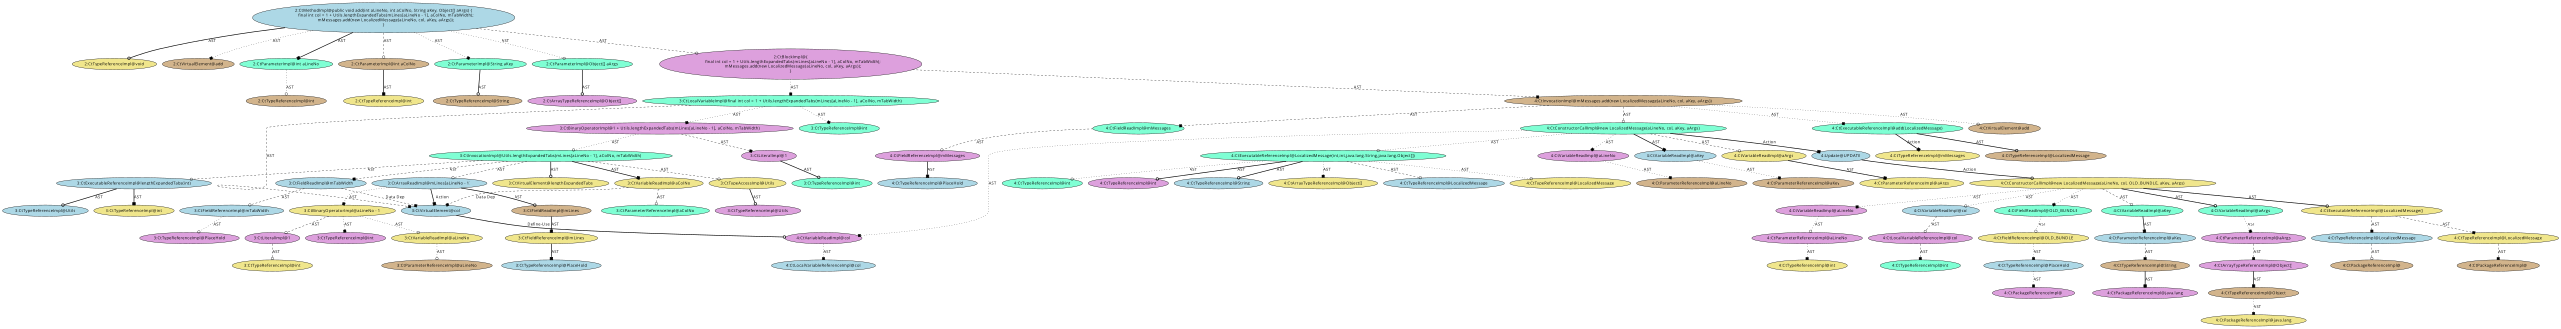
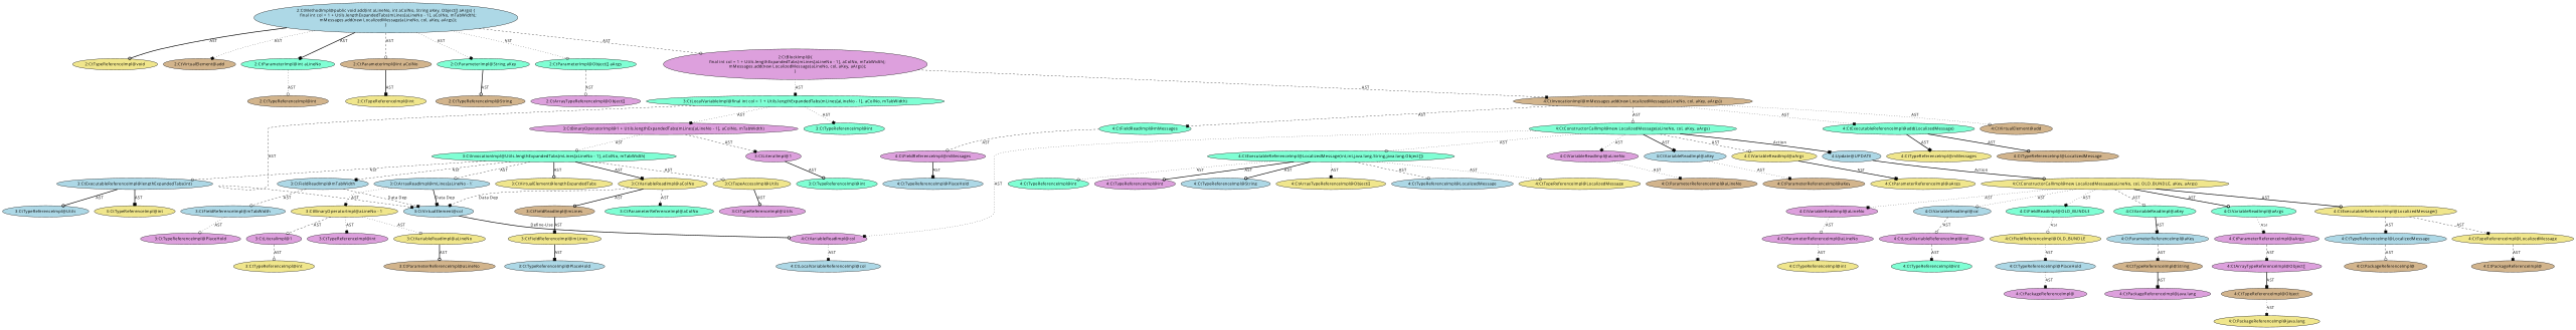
  digraph {
    fontname="Open Sans"
    node [fillcolor=khaki fontname="Open Sans" shape=ellipse style=filled]
    edge [arrowhead=box fontname="Open Sans" style=dotted]
    n1 [label="2:CtTypeReferenceImpl@void"]
    n2 [fillcolor=tan label="2:CtVirtualElement@add"]
    n3 [fillcolor=aquamarine label="2:CtParameterImpl@int aLineNo"]
    n4 [fillcolor=tan label="2:CtTypeReferenceImpl@int"]
    n5 [fillcolor=tan label="2:CtParameterImpl@int aColNo"]
    n6 [label="2:CtTypeReferenceImpl@int"]
    n7 [fillcolor=aquamarine label="2:CtParameterImpl@String aKey"]
    n8 [fillcolor=tan label="2:CtTypeReferenceImpl@String"]
    n9 [fillcolor=aquamarine label="2:CtParameterImpl@Object[] aArgs"]
    n10 [fillcolor=plum label="2:CtArrayTypeReferenceImpl@Object[]"]
    n11 [fillcolor=aquamarine label="3:CtTypeReferenceImpl@int"]
    n12 [fillcolor=plum label="3:CtLiteralImpl@1"]
    n13 [fillcolor=aquamarine label="3:CtTypeReferenceImpl@int"]
    n14 [fillcolor=lightblue label="3:CtExecutableReferenceImpl@lengthExpandedTabs(int)"]
    n15 [fillcolor=lightblue label="3:CtTypeReferenceImpl@Utils"]
    n16 [label="3:CtTypeReferenceImpl@int"]
    n17 [label="3:CtVirtualElement@lengthExpandedTabs"]
    n18 [label="3:CtTypeAccessImpl@Utils"]
    n19 [fillcolor=plum label="3:CtTypeReferenceImpl@Utils"]
    n20 [label="3:CtFieldReferenceImpl@mLines"]
    n21 [fillcolor=lightblue label="3:CtTypeReferenceImpl@PlaceHold"]
    n22 [fillcolor=tan label="3:CtFieldReadImpl@mLines"]
    n23 [label="3:CtVariableReadImpl@aLineNo"]
    n24 [fillcolor=tan label="3:CtParameterReferenceImpl@aLineNo"]
    n25 [fillcolor=plum label="3:CtLiteralImpl@1"]
    n26 [label="3:CtTypeReferenceImpl@int"]
    n27 [label="3:CtBinaryOperatorImpl@aLineNo - 1"]
    n28 [fillcolor=plum label="3:CtTypeReferenceImpl@int"]
    n29 [fillcolor=lightblue label="3:CtArrayReadImpl@mLines[aLineNo - 1]"]
    n30 [fillcolor=lightblue label="3:CtVirtualElement@col"]
    n31 [fillcolor=plum label="4:CtVariableReadImpl@col"]
    n32 [label="3:CtVariableReadImpl@aColNo"]
    n33 [fillcolor=aquamarine label="3:CtParameterReferenceImpl@aColNo"]
    n34 [fillcolor=lightblue label="3:CtFieldReferenceImpl@mTabWidth"]
    n35 [fillcolor=plum label="3:CtTypeReferenceImpl@PlaceHold"]
    n36 [fillcolor=lightblue label="3:CtFieldReadImpl@mTabWidth"]
    n37 [fillcolor=aquamarine label="3:CtInvocationImpl@Utils.lengthExpandedTabs(mLines[aLineNo - 1], aColNo, mTabWidth)"]
    n38 [fillcolor=plum label="3:CtBinaryOperatorImpl@1 + Utils.lengthExpandedTabs(mLines[aLineNo - 1], aColNo, mTabWidth)"]
    n39 [fillcolor=lightblue label="4:CtLocalVariableReferenceImpl@col"]
    n40 [fillcolor=aquamarine label="3:CtLocalVariableImpl@final int col = 1 + Utils.lengthExpandedTabs(mLines[aLineNo - 1], aColNo, mTabWidth)"]
    n41 [fillcolor=aquamarine label="4:CtExecutableReferenceImpl@add(LocalizedMessage)"]
    n42 [label="4:CtTypeReferenceImpl@mMessages"]
    n43 [fillcolor=tan label="4:CtTypeReferenceImpl@LocalizedMessage"]
    n44 [fillcolor=tan label="4:CtVirtualElement@add"]
    n45 [fillcolor=plum label="4:CtFieldReferenceImpl@mMessages"]
    n46 [fillcolor=lightblue label="4:CtTypeReferenceImpl@PlaceHold"]
    n47 [fillcolor=aquamarine label="4:CtFieldReadImpl@mMessages"]
    n48 [fillcolor=aquamarine label="4:CtExecutableReferenceImpl@LocalizedMessage(int,int,java.lang.String,java.lang.Object[])"]
    n49 [fillcolor=lightblue label="4:CtTypeReferenceImpl@LocalizedMessage"]
    n50 [label="4:CtTypeReferenceImpl@LocalizedMessage"]
    n51 [fillcolor=aquamarine label="4:CtTypeReferenceImpl@int"]
    n52 [fillcolor=plum label="4:CtTypeReferenceImpl@int"]
    n53 [fillcolor=lightblue label="4:CtTypeReferenceImpl@String"]
    n54 [label="4:CtArrayTypeReferenceImpl@Object[]"]
    n55 [fillcolor=plum label="4:CtVariableReadImpl@aLineNo"]
    n56 [fillcolor=tan label="4:CtParameterReferenceImpl@aLineNo"]
    n57 [fillcolor=lightblue label="4:CtVariableReadImpl@aKey"]
    n58 [fillcolor=tan label="4:CtParameterReferenceImpl@aKey"]
    n59 [label="4:CtVariableReadImpl@aArgs"]
    n60 [label="4:CtParameterReferenceImpl@aArgs"]
    n61 [fillcolor=aquamarine label="4:CtConstructorCallImpl@new LocalizedMessage(aLineNo, col, aKey, aArgs)"]
    n62 [fillcolor=lightblue label="4:Update@UPDATE"]
    n63 [label="4:CtConstructorCallImpl@new LocalizedMessage(aLineNo, col, OLD_BUNDLE, aKey, aArgs)"]
    n64 [fillcolor=tan label="4:CtInvocationImpl@mMessages.add(new LocalizedMessage(aLineNo, col, aKey, aArgs))"]
    n65 [fillcolor=plum label="2:CtBlockImpl@\{\n    final int col = 1 + Utils.lengthExpandedTabs(mLines[aLineNo - 1], aColNo, mTabWidth);\n    mMessages.add(new LocalizedMessage(aLineNo, col, aKey, aArgs));\n\}"]
    n66 [fillcolor=lightblue label="2:CtMethodImpl@public void add(int aLineNo, int aColNo, String aKey, Object[] aArgs) \{\n    final int col = 1 + Utils.lengthExpandedTabs(mLines[aLineNo - 1], aColNo, mTabWidth);\n    mMessages.add(new LocalizedMessage(aLineNo, col, aKey, aArgs));\n\}"]
    n67 [label="4:CtExecutableReferenceImpl@LocalizedMessage()"]
    n68 [fillcolor=plum label="4:CtVariableReadImpl@aLineNo"]
    n69 [fillcolor=lightblue label="4:CtVariableReadImpl@col"]
    n70 [fillcolor=aquamarine label="4:CtFieldReadImpl@OLD_BUNDLE"]
    n71 [fillcolor=aquamarine label="4:CtVariableReadImpl@aKey"]
    n72 [fillcolor=aquamarine label="4:CtVariableReadImpl@aArgs"]
    n73 [fillcolor=tan label="4:CtPackageReferenceImpl@"]
    n74 [fillcolor=lightblue label="4:CtTypeReferenceImpl@LocalizedMessage"]
    n75 [fillcolor=tan label="4:CtPackageReferenceImpl@"]
    n76 [label="4:CtTypeReferenceImpl@LocalizedMessage"]
    n77 [label="4:CtTypeReferenceImpl@int"]
    n78 [fillcolor=plum label="4:CtParameterReferenceImpl@aLineNo"]
    n79 [fillcolor=aquamarine label="4:CtTypeReferenceImpl@int"]
    n80 [fillcolor=plum label="4:CtLocalVariableReferenceImpl@col"]
    n81 [fillcolor=plum label="4:CtPackageReferenceImpl@"]
    n82 [fillcolor=lightblue label="4:CtTypeReferenceImpl@PlaceHold"]
    n83 [label="4:CtFieldReferenceImpl@OLD_BUNDLE"]
    n84 [fillcolor=plum label="4:CtPackageReferenceImpl@java.lang"]
    n85 [fillcolor=tan label="4:CtTypeReferenceImpl@String"]
    n86 [fillcolor=lightblue label="4:CtParameterReferenceImpl@aKey"]
    n87 [label="4:CtPackageReferenceImpl@java.lang"]
    n88 [fillcolor=tan label="4:CtTypeReferenceImpl@Object"]
    n89 [fillcolor=plum label="4:CtArrayTypeReferenceImpl@Object[]"]
    n90 [fillcolor=plum label="4:CtParameterReferenceImpl@aArgs"]
    n3 -> n4 [arrowhead=odot label=AST]
    n5 -> n6 [label=AST style=bold]
    n7 -> n8 [arrowhead=odot label=AST style=bold]
-   n9 -> n10 [arrowhead=odot label=AST style=bold]
+   n9 -> n10 [arrowhead=odot label=AST style=dashed]
    n12 -> n13 [arrowhead=odot label=AST style=bold]
    n14 -> n15 [arrowhead=odot label=AST style=bold]
    n14 -> n16 [label=AST style=bold]
    n18 -> n19 [arrowhead=odot label=AST style=bold]
    n20 -> n21 [label=AST style=bold]
    n22 -> n20 [label=AST style=bold]
-   n23 -> n24 [arrowhead=odot label=AST]
+   n23 -> n24 [arrowhead=odot label=AST style=bold]
    n25 -> n26 [arrowhead=odot label=AST style=dashed]
    n27 -> n23 [arrowhead=odot label=AST]
    n27 -> n25 [arrowhead=odot label=AST style=dashed]
    n27 -> n28 [label=AST]
-   n29 -> n22 [arrowhead=odot label=AST style=bold]
+   n32 -> n22 [arrowhead=odot label=AST style=bold]
    n29 -> n27 [label=AST]
-   n29 -> n30 [label=Action style=bold]
+   n29 -> n30 [label="Data Dep" style=bold]
    n30 -> n31 [arrowhead=odot label="Define-Use" style=bold]
    n31 -> n39 [label=AST]
    n32 -> n30 [label="Data Dep" style=dashed]
-   n32 -> n33 [arrowhead=odot label=AST style=dashed]
+   n32 -> n33 [label=AST style=dashed]
    n34 -> n35 [arrowhead=odot label=AST]
    n36 -> n30 [label="Data Dep" style=dashed]
    n36 -> n34 [arrowhead=odot label=AST style=dashed]
    n37 -> n14 [arrowhead=odot label=AST style=dashed]
    n37 -> n17 [arrowhead=odot label=AST style=bold]
    n37 -> n18 [arrowhead=odot label=AST style=dashed]
    n37 -> n29 [arrowhead=odot label=AST style=dashed]
    n37 -> n32 [label=AST style=bold]
    n37 -> n36 [label=AST style=dashed]
    n38 -> n12 [label=AST style=dashed]
    n38 -> n37 [arrowhead=odot label=AST]
    n40 -> n11 [label=AST]
    n40 -> n30 [label=AST style=dashed]
    n40 -> n38 [label=AST]
-   n41 -> n42 [label=Action style=bold]
+   n41 -> n42 [label=AST style=bold]
    n41 -> n43 [arrowhead=odot label=AST style=bold]
    n45 -> n46 [label=AST style=bold]
    n47 -> n45 [arrowhead=odot label=AST style=dashed]
    n48 -> n49 [arrowhead=odot label=AST style=dashed]
    n48 -> n50 [arrowhead=odot label=AST]
    n48 -> n51 [arrowhead=odot label=AST]
    n48 -> n52 [arrowhead=odot label=AST style=bold]
    n48 -> n53 [arrowhead=odot label=AST style=bold]
    n48 -> n54 [label=AST]
    n55 -> n56 [label=AST]
    n57 -> n58 [label=AST]
    n59 -> n60 [label=AST style=bold]
    n61 -> n31 [label=AST]
    n61 -> n48 [arrowhead=odot label=AST]
    n61 -> n55 [label=AST]
    n61 -> n57 [label=AST style=bold]
    n61 -> n59 [arrowhead=odot label=AST style=dashed]
    n61 -> n62 [label=Action style=bold]
    n62 -> n63 [arrowhead=odot label=Action style=bold]
    n63 -> n67 [arrowhead=odot label=AST style=bold]
    n63 -> n68 [label=AST]
    n63 -> n69 [arrowhead=odot label=AST]
    n63 -> n70 [label=AST]
    n63 -> n71 [arrowhead=odot label=AST style=dashed]
    n63 -> n72 [arrowhead=odot label=AST style=bold]
    n64 -> n41 [label=AST]
    n64 -> n44 [arrowhead=odot label=AST]
    n64 -> n47 [label=AST style=dashed]
    n64 -> n61 [arrowhead=odot label=AST style=dashed]
    n65 -> n40 [label=AST]
    n65 -> n64 [label=AST style=dashed]
    n66 -> n1 [arrowhead=odot label=AST style=bold]
    n66 -> n2 [label=AST]
    n66 -> n3 [label=AST style=bold]
    n66 -> n5 [arrowhead=odot label=AST style=dashed]
    n66 -> n7 [label=AST]
    n66 -> n9 [arrowhead=odot label=AST]
    n66 -> n65 [arrowhead=odot label=AST style=dashed]
    n67 -> n74 [label=AST style=dashed]
    n67 -> n76 [label=AST style=dashed]
    n68 -> n78 [arrowhead=odot label=AST]
    n69 -> n80 [arrowhead=odot label=AST style=dashed]
    n70 -> n83 [arrowhead=odot label=AST]
    n71 -> n86 [label=AST style=bold]
    n72 -> n90 [label=AST]
    n74 -> n73 [arrowhead=odot label=AST style=dashed]
    n76 -> n75 [label=AST style=dashed]
    n78 -> n77 [label=AST]
    n80 -> n79 [label=AST style=dashed]
    n82 -> n81 [label=AST]
    n83 -> n82 [label=AST]
    n85 -> n84 [label=AST style=bold]
    n86 -> n85 [label=AST style=dashed]
    n88 -> n87 [label=AST]
    n89 -> n88 [label=AST style=bold]
    n90 -> n89 [label=AST style=dashed]
  }
